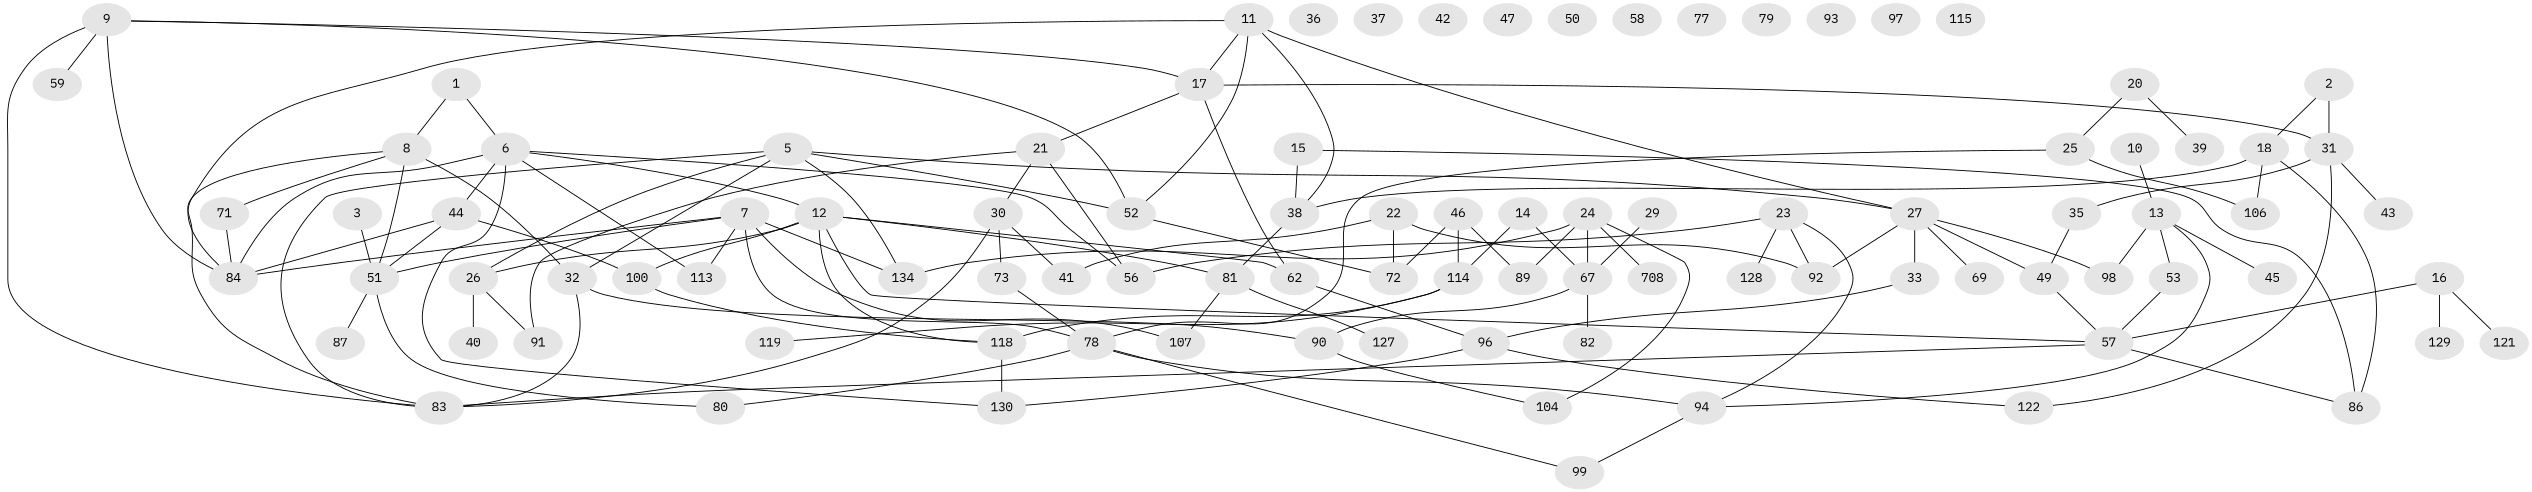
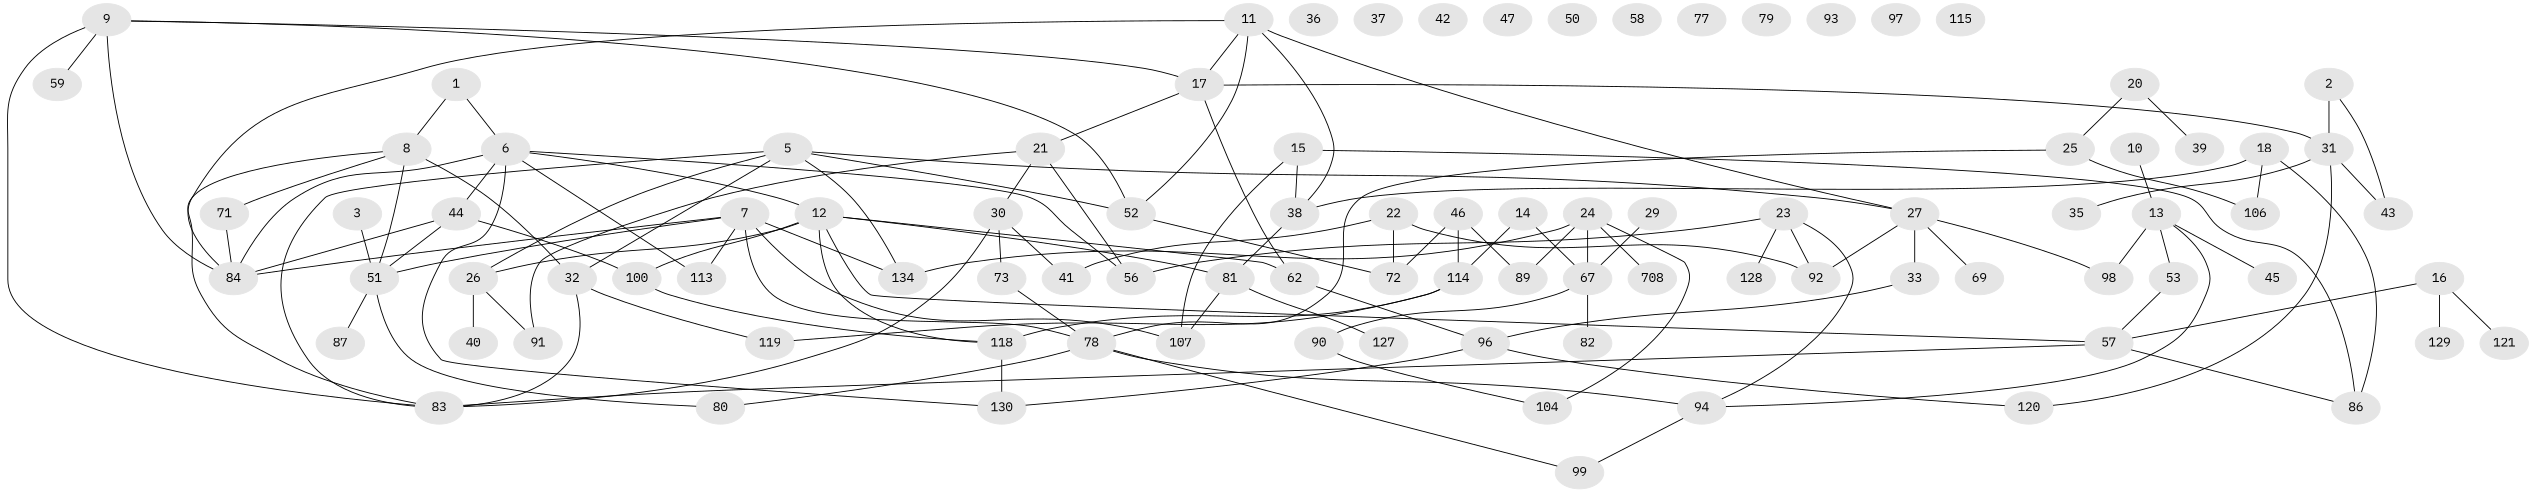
  graph {
    fontname="IBM Plex Mono"
    node [color=gray90 fontname="IBM Plex Mono" style=filled]
    edge [fontname="IBM Plex Mono"]
    6 [super="+61"]
    84 [super="+132"]
    113 [super="+126"]
    12 [super="+74"]
    44 [super="+88"]
    56
    130
    1
    8
    51 [super="+135"]
    32 [super="+55"]
    83 [super="+85"]
    71 [super="+76"]
    18 [super="+60"]
    38 [super="+66"]
    86
    106
    2
    31 [super="+95"]
    35 [super="+105"]
    43
-   120 [label=122]
+   120
    80
    87
    3
    n26 [label=7 super="+65"]
    78 [super="+131"]
    107 [super="+124"]
    134
    94
    99
    5 [super="+7"]
    26 [super="+101"]
    27 [super="+111"]
    52 [super="+103"]
    91
    40
    98
    92
    33
-   49
    69 [super="+125"]
    90
    72 [super="+117"]
    57 [super="+68"]
    62
    81
    100
    118
    9 [super="+28"]
    17 [super="+63"]
    59
    21 [super="+54"]
    13 [super="+34"]
    45
    53
    10
    11 [super="+133"]
    96 [super="+110"]
    127
    14 [super="+19"]
    67
    114 [super="+123"]
    82
    119
    15
    16 [super="+112"]
    121
    129
    30 [super="+48"]
    20 [super="+116"]
    25 [super="+64"]
    39
    41 [super="+109"]
    73
    22
    23 [super="+75"]
    128
    24 [super="+102"]
    89
    104 [super="+122"]
    n82 [label=708]
    29
    36
    37
    42
    46 [super="+70"]
    47
    50
    58
    77
    79
    93
    97
    115
    6 -- 84
    6 -- 113
    6 -- 12
    6 -- 44
    6 -- 56
    6 -- 130
    12 -- 26
    12 -- 57
    12 -- 62
    12 -- 81
    12 -- 100
    12 -- 118
    44 -- 84
    44 -- 51
    44 -- 100
    1 -- 6
    1 -- 8
    8 -- 51
    8 -- 32
    8 -- 83
    8 -- 71
    51 -- 80
    51 -- 87
    32 -- 83
-   32 -- 90
+   32 -- 119
    71 -- 84
    18 -- 38
    18 -- 86
    18 -- 106
    38 -- 81
-   2 -- 18
+   2 -- 43
    2 -- 31
    31 -- 35
    31 -- 43
    31 -- 120
-   35 -- 49
    3 -- 51
    n26 -- 84
    n26 -- 113
    n26 -- 51
    n26 -- 78
    n26 -- 107
    n26 -- 134
    78 -- 80
    78 -- 94
    78 -- 99
    94 -- 99
    5 -- 32
    5 -- 83
    5 -- 134
    5 -- 26
    5 -- 27
    5 -- 52
    26 -- 91
    26 -- 40
    27 -- 98
    27 -- 92
    27 -- 33
-   27 -- 49
    27 -- 69
    52 -- 72
    33 -- 96
-   49 -- 57
    90 -- 104
    57 -- 83
    57 -- 86
    62 -- 96
    81 -- 107
    81 -- 127
    100 -- 118
    118 -- 130
    9 -- 84
    9 -- 83
    9 -- 52
    9 -- 17
    9 -- 59
    17 -- 31 [weight=2]
    17 -- 62
    17 -- 21
    21 -- 56
    21 -- 91
    21 -- 30
    13 -- 94
    13 -- 98
    13 -- 45
    13 -- 53
    53 -- 57
    10 -- 13
    11 -- 84
    11 -- 38
    11 -- 27
    11 -- 52
    11 -- 17
    96 -- 130
    96 -- 120
    14 -- 67
    14 -- 114
    67 -- 90
    67 -- 82
    114 -- 118
    114 -- 119
    15 -- 38
    15 -- 86
+   15 -- 107
    16 -- 57
    16 -- 121
    16 -- 129
    30 -- 83
    30 -- 41
    30 -- 73
    20 -- 25
    20 -- 39
    25 -- 106
    25 -- 78
    73 -- 78
    22 -- 92
    22 -- 72
    22 -- 41
    23 -- 56
    23 -- 94
    23 -- 92
    23 -- 128
    24 -- 134
    24 -- 67
    24 -- 89
    24 -- 104
    24 -- n82
    29 -- 67
    46 -- 72
    46 -- 114
    46 -- 89
  }
